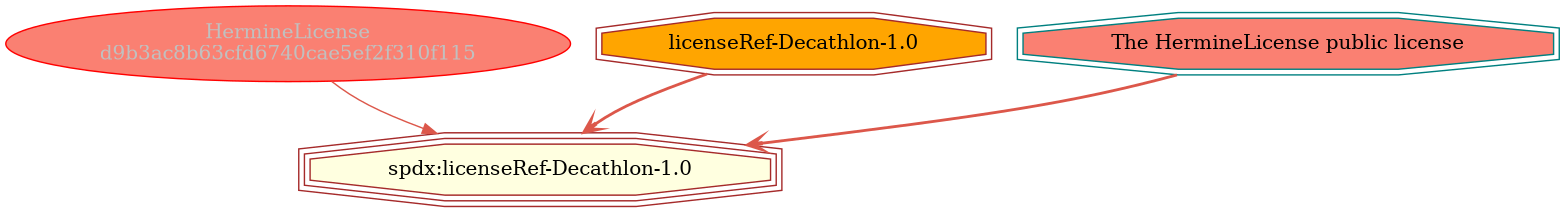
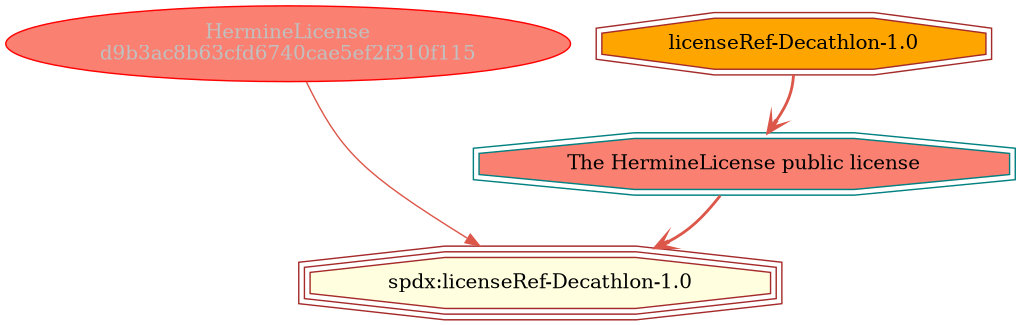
  strict digraph {
    splines=curved
    node [color=brown fillcolor=salmon shape=doubleoctagon style=filled]
    edge [color="#dc574a" weight=0.7 arrowhead=vee style=bold]
    n1 [color=red fontcolor=gray label="HermineLicense\nd9b3ac8b63cfd6740cae5ef2f310f115" shape=ellipse]
    n2 [fillcolor=lightyellow label="spdx:licenseRef-Decathlon-1.0" shape=tripleoctagon]
    n3 [fillcolor=orange label="licenseRef-Decathlon-1.0"]
    n4 [color=teal label="The HermineLicense public license"]
    n1 -> n2 [weight=0.5 arrowhead="" style=""]
-   n3 -> n2
+   n3 -> n4
    n4 -> n2
  }
